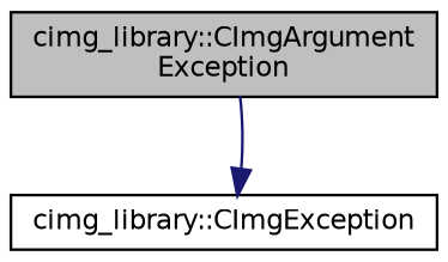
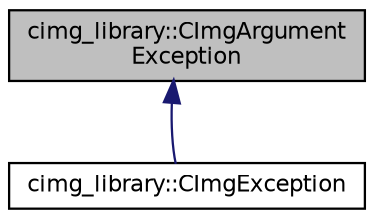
  digraph {
    fontname="DejaVu Sans"
    node [color=black fontname="DejaVu Sans" fontsize=10 shape=record style=filled]
    n1 [fillcolor=grey75 fontcolor=black height=0.2 label="cimg_library::CImgArgument\lException" width=0.4]
    n2 [fillcolor=white height=0.2 label="cimg_library::CImgException" width=0.4]
-   n2 -> n1 [color=midnightblue dir=back fontname="DejaVu Sans" fontsize=10 labelfontname=Helvetica labelfontsize=10 style=solid]
+   n1 -> n2 [color=midnightblue dir=back fontname="DejaVu Sans" fontsize=10 labelfontname=Helvetica labelfontsize=10 style=solid]
  }
